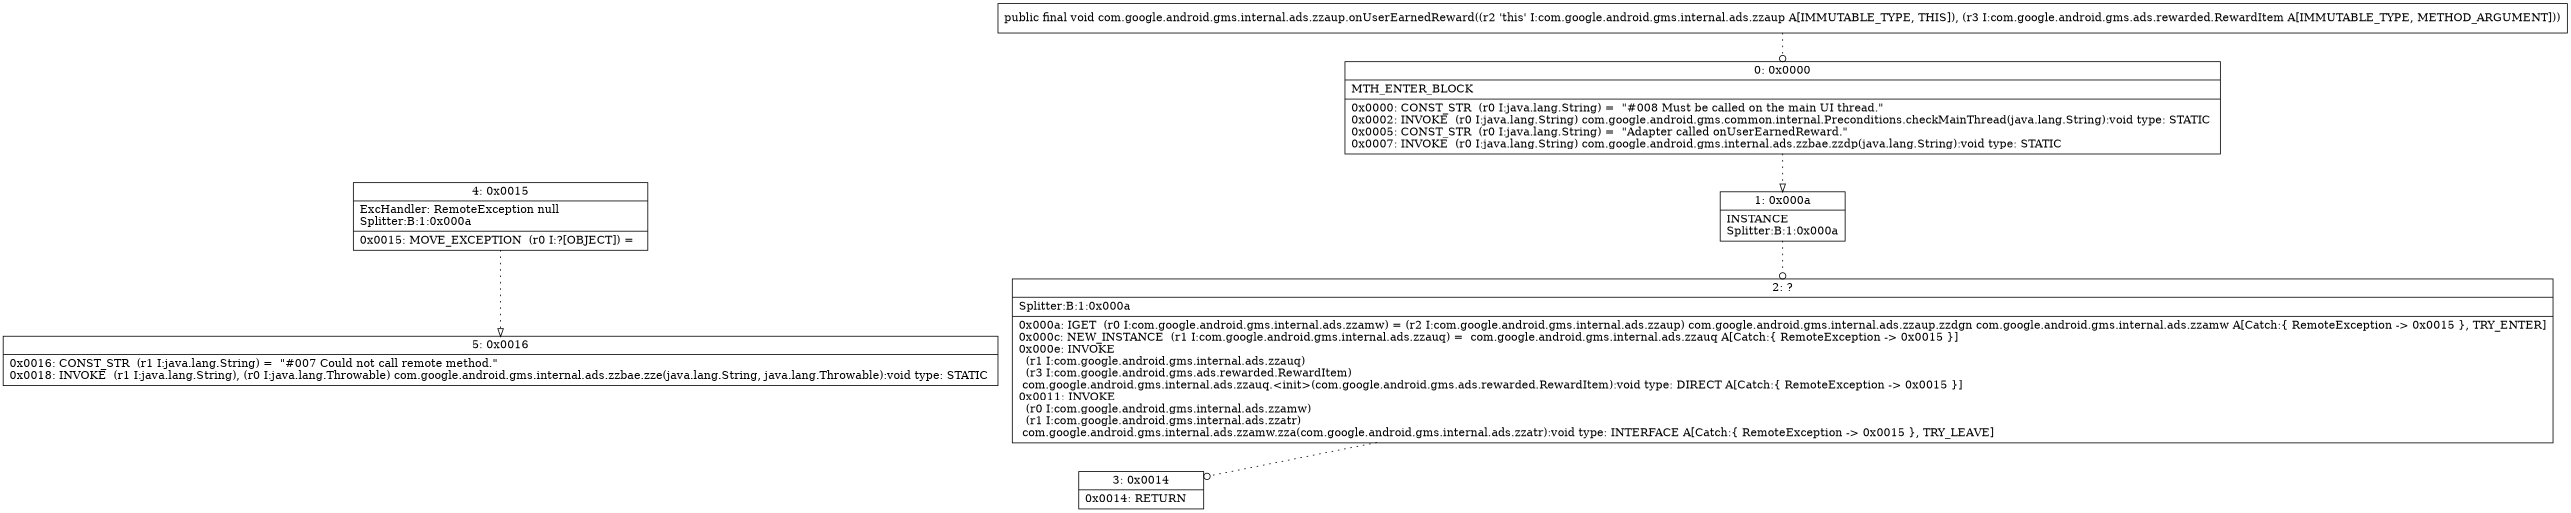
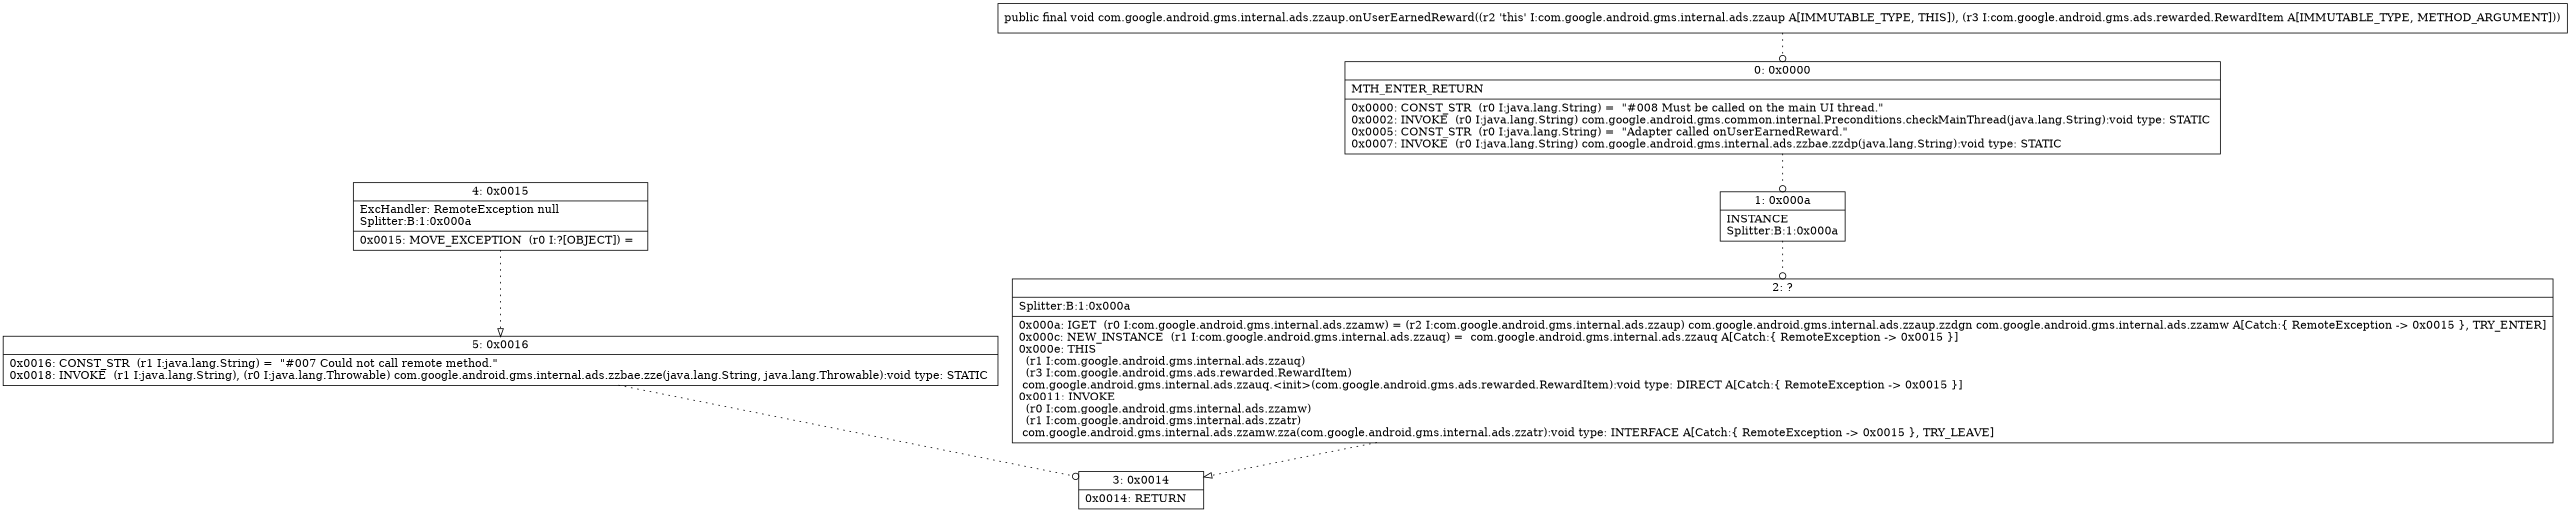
  digraph {
    node [shape=record]
    edge [arrowhead=odot style=dotted]
-   n1 [label="{0\:\ 0x0000|MTH_ENTER_BLOCK\l|0x0000: CONST_STR  (r0 I:java.lang.String) =  \"#008 Must be called on the main UI thread.\" \l0x0002: INVOKE  (r0 I:java.lang.String) com.google.android.gms.common.internal.Preconditions.checkMainThread(java.lang.String):void type: STATIC \l0x0005: CONST_STR  (r0 I:java.lang.String) =  \"Adapter called onUserEarnedReward.\" \l0x0007: INVOKE  (r0 I:java.lang.String) com.google.android.gms.internal.ads.zzbae.zzdp(java.lang.String):void type: STATIC \l}"]
+   n1 [label="{0\:\ 0x0000|MTH_ENTER_RETURN\l|0x0000: CONST_STR  (r0 I:java.lang.String) =  \"#008 Must be called on the main UI thread.\" \l0x0002: INVOKE  (r0 I:java.lang.String) com.google.android.gms.common.internal.Preconditions.checkMainThread(java.lang.String):void type: STATIC \l0x0005: CONST_STR  (r0 I:java.lang.String) =  \"Adapter called onUserEarnedReward.\" \l0x0007: INVOKE  (r0 I:java.lang.String) com.google.android.gms.internal.ads.zzbae.zzdp(java.lang.String):void type: STATIC \l}"]
    n2 [label="{1\:\ 0x000a|INSTANCE\lSplitter:B:1:0x000a\l}"]
-   n3 [label="{2\:\ ?|Splitter:B:1:0x000a\l|0x000a: IGET  (r0 I:com.google.android.gms.internal.ads.zzamw) = (r2 I:com.google.android.gms.internal.ads.zzaup) com.google.android.gms.internal.ads.zzaup.zzdgn com.google.android.gms.internal.ads.zzamw A[Catch:\{ RemoteException \-\> 0x0015 \}, TRY_ENTER]\l0x000c: NEW_INSTANCE  (r1 I:com.google.android.gms.internal.ads.zzauq) =  com.google.android.gms.internal.ads.zzauq A[Catch:\{ RemoteException \-\> 0x0015 \}]\l0x000e: INVOKE  \l  (r1 I:com.google.android.gms.internal.ads.zzauq)\l  (r3 I:com.google.android.gms.ads.rewarded.RewardItem)\l com.google.android.gms.internal.ads.zzauq.\<init\>(com.google.android.gms.ads.rewarded.RewardItem):void type: DIRECT A[Catch:\{ RemoteException \-\> 0x0015 \}]\l0x0011: INVOKE  \l  (r0 I:com.google.android.gms.internal.ads.zzamw)\l  (r1 I:com.google.android.gms.internal.ads.zzatr)\l com.google.android.gms.internal.ads.zzamw.zza(com.google.android.gms.internal.ads.zzatr):void type: INTERFACE A[Catch:\{ RemoteException \-\> 0x0015 \}, TRY_LEAVE]\l}"]
+   n3 [label="{2\:\ ?|Splitter:B:1:0x000a\l|0x000a: IGET  (r0 I:com.google.android.gms.internal.ads.zzamw) = (r2 I:com.google.android.gms.internal.ads.zzaup) com.google.android.gms.internal.ads.zzaup.zzdgn com.google.android.gms.internal.ads.zzamw A[Catch:\{ RemoteException \-\> 0x0015 \}, TRY_ENTER]\l0x000c: NEW_INSTANCE  (r1 I:com.google.android.gms.internal.ads.zzauq) =  com.google.android.gms.internal.ads.zzauq A[Catch:\{ RemoteException \-\> 0x0015 \}]\l0x000e: THIS  \l  (r1 I:com.google.android.gms.internal.ads.zzauq)\l  (r3 I:com.google.android.gms.ads.rewarded.RewardItem)\l com.google.android.gms.internal.ads.zzauq.\<init\>(com.google.android.gms.ads.rewarded.RewardItem):void type: DIRECT A[Catch:\{ RemoteException \-\> 0x0015 \}]\l0x0011: INVOKE  \l  (r0 I:com.google.android.gms.internal.ads.zzamw)\l  (r1 I:com.google.android.gms.internal.ads.zzatr)\l com.google.android.gms.internal.ads.zzamw.zza(com.google.android.gms.internal.ads.zzatr):void type: INTERFACE A[Catch:\{ RemoteException \-\> 0x0015 \}, TRY_LEAVE]\l}"]
    n4 [label="{3\:\ 0x0014|0x0014: RETURN   \l}"]
    n5 [label="{4\:\ 0x0015|ExcHandler: RemoteException null\lSplitter:B:1:0x000a\l|0x0015: MOVE_EXCEPTION  (r0 I:?[OBJECT]) =  \l}"]
    n6 [label="{5\:\ 0x0016|0x0016: CONST_STR  (r1 I:java.lang.String) =  \"#007 Could not call remote method.\" \l0x0018: INVOKE  (r1 I:java.lang.String), (r0 I:java.lang.Throwable) com.google.android.gms.internal.ads.zzbae.zze(java.lang.String, java.lang.Throwable):void type: STATIC \l}"]
    n7 [label="{public final void com.google.android.gms.internal.ads.zzaup.onUserEarnedReward((r2 'this' I:com.google.android.gms.internal.ads.zzaup A[IMMUTABLE_TYPE, THIS]), (r3 I:com.google.android.gms.ads.rewarded.RewardItem A[IMMUTABLE_TYPE, METHOD_ARGUMENT])) }"]
-   n1 -> n2 [arrowhead=onormal]
+   n1 -> n2
    n2 -> n3
-   n3 -> n4
+   n3 -> n4 [arrowhead=onormal]
    n5 -> n6 [arrowhead=onormal]
+   n6 -> n4
    n7 -> n1
  }
